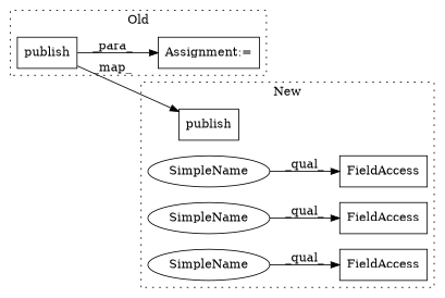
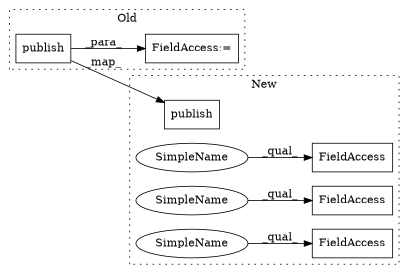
  digraph {
    rankdir=LR
    node [a=22 l=10 s=39390 shape=box]
    n1 [a=32 l=9 label=publish s=39486]
-   n2 [a=7 l=1 label="Assignment:=" s=39477]
+   n2 [a=7 l=1 label="FieldAccess:=" s=39477]
    n3 [a=32 l=9 label=publish s=39334]
    n4 [label=FieldAccess]
    n5 [label=FieldAccess s=39483]
    n6 [label=FieldAccess s=39768]
    n7 [a=42 l=7 label=SimpleName s=39768 shape=ellipse]
    n8 [a=42 l=7 label=SimpleName s=39483 shape=ellipse]
    n9 [a=42 l=7 label=SimpleName shape=ellipse]
    subgraph cluster_1 {
      label=Old
      style=dotted
      n1
      n2
    }
    subgraph cluster_2 {
      label=New
      style=dotted
      n3
      n4
      n5
      n6
      n7
      n8
      n9
    }
    n1 -> n2 [label=_para_]
    n1 -> n3 [label=_map_]
    n7 -> n6 [label=_qual_]
    n8 -> n5 [label=_qual_]
    n9 -> n4 [label=_qual_]
  }
